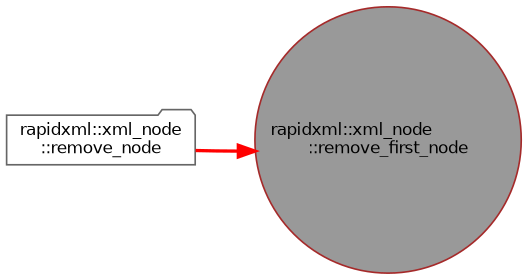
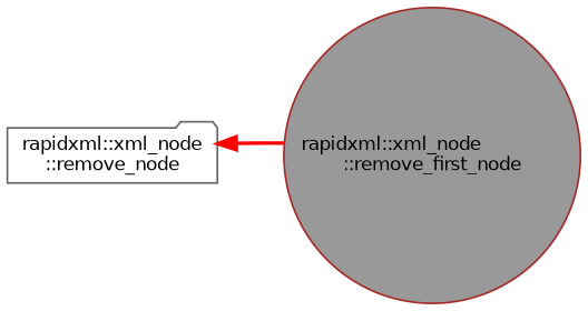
  digraph {
    rankdir=RL
    node [fontname=Helvetica fontsize=10 style=filled]
    n1 [color=brown fillcolor=grey60 fontcolor=black height=0.2 label="rapidxml::xml_node\l::remove_first_node" shape=circle width=0.4]
    n2 [color=gray40 fillcolor=white height=0.2 label="rapidxml::xml_node\l::remove_node" shape=folder width=0.4]
-   n1 -> n2 [color=red dir=back fontname=Helvetica fontsize=10 labelfontname=Helvetica labelfontsize=10 style=bold]
+   n2 -> n1 [color=red dir=back fontname=Helvetica fontsize=10 labelfontname=Helvetica labelfontsize=10 style=bold]
  }
